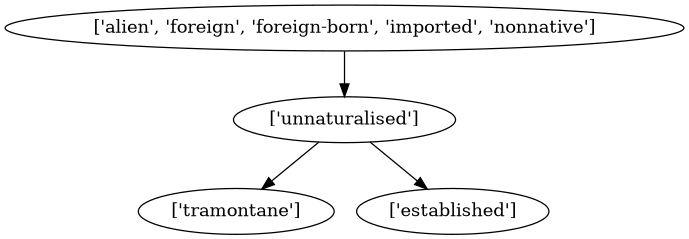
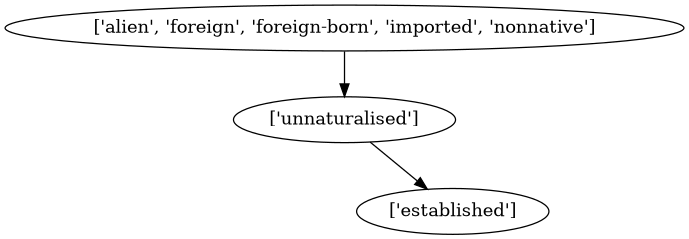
  strict digraph {
    "['alien', 'foreign', 'foreign-born', 'imported', 'nonnative']"
    "['unnaturalised']"
-   "['tramontane']"
    "['established']"
    "['alien', 'foreign', 'foreign-born', 'imported', 'nonnative']" -> "['unnaturalised']"
-   "['unnaturalised']" -> "['tramontane']"
    "['unnaturalised']" -> "['established']"
  }
